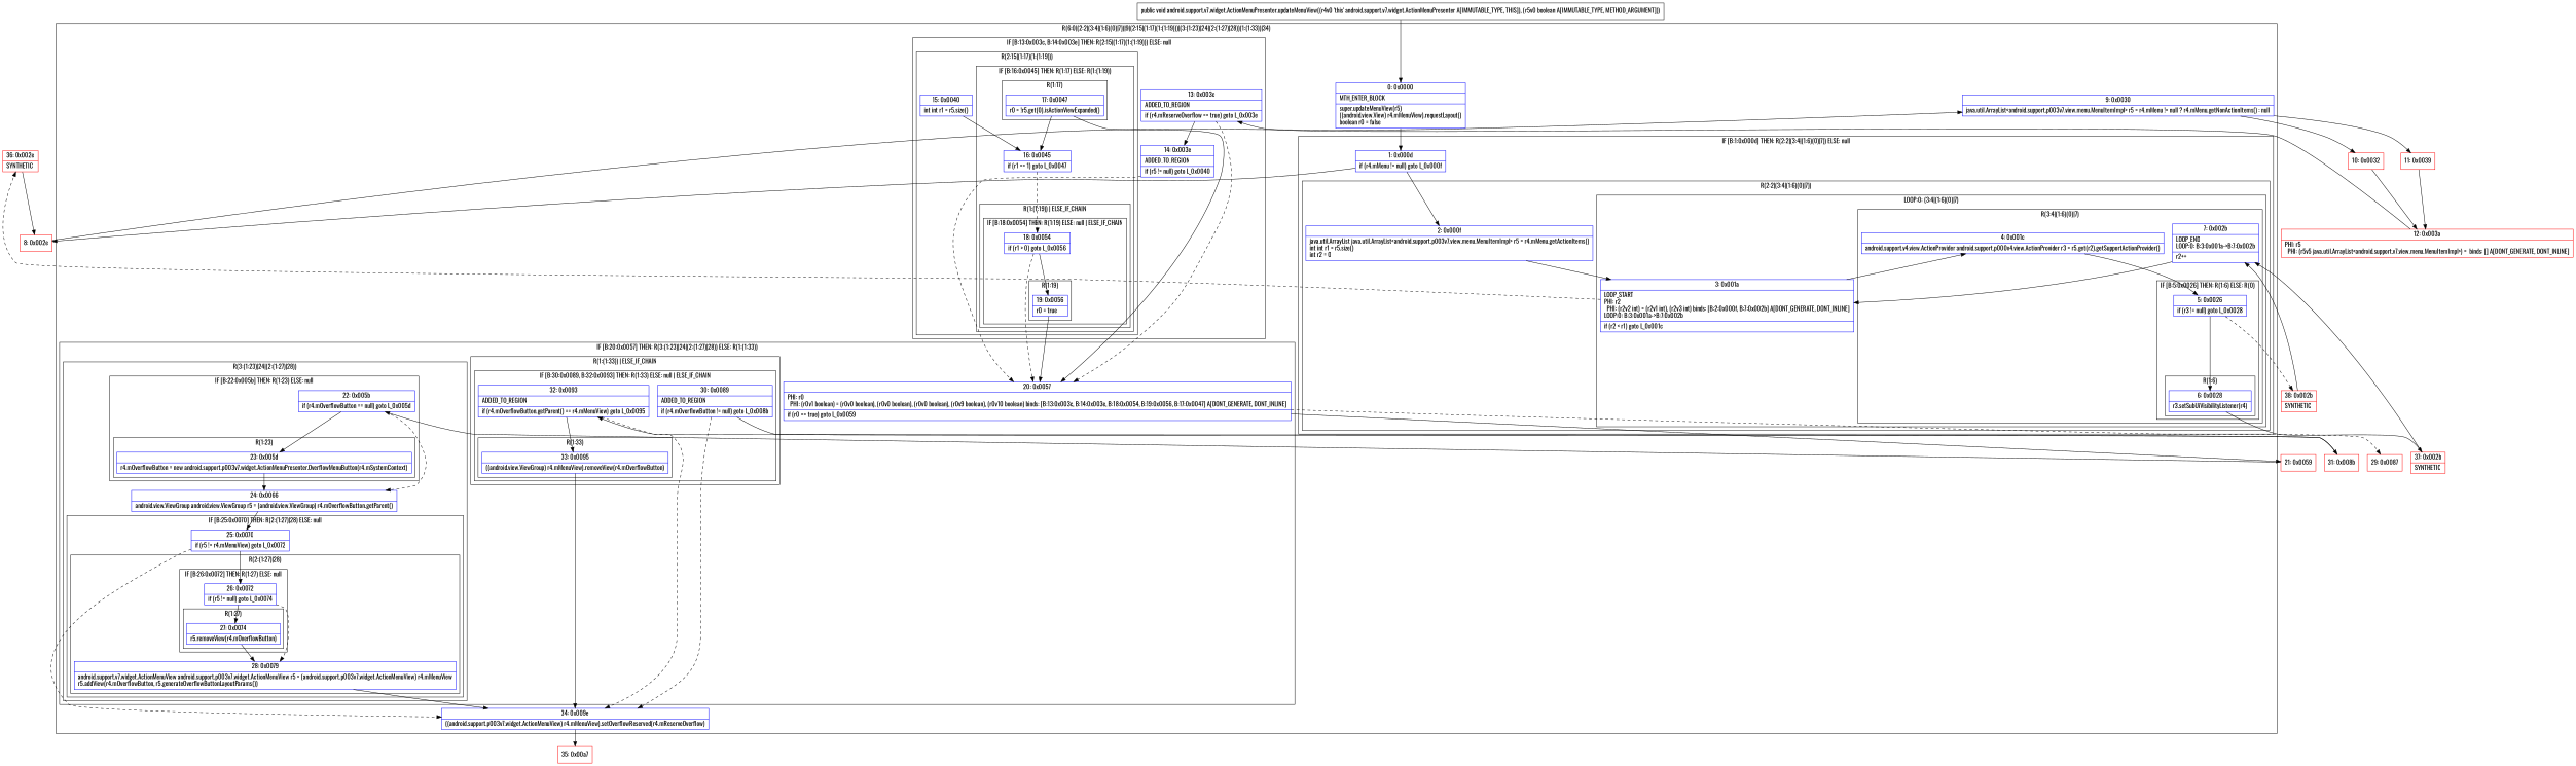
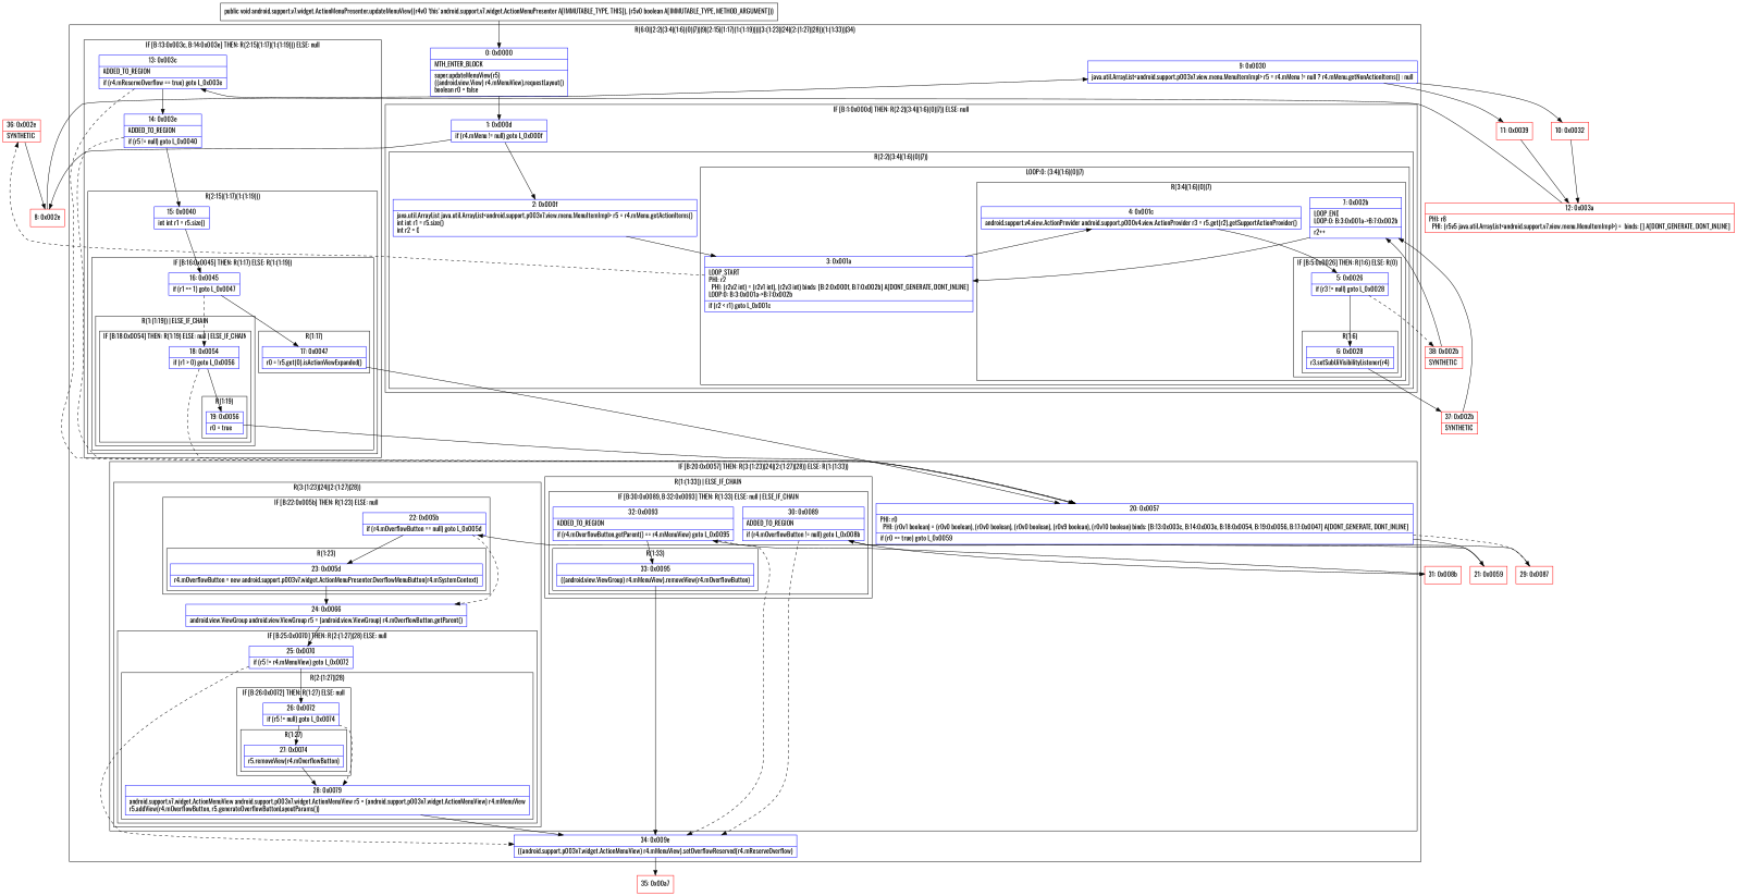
  digraph {
    fontname=Oswald
    node [color=blue fontname=Oswald shape=record]
    edge [fontname=Oswald]
    n1 [label="{6\:\ 0x0028|r3.setSubUiVisibilityListener(r4)\l}"]
    n2 [label="{5\:\ 0x0026|if (r3 != null) goto L_0x0028\l}"]
    n3 [label="{4\:\ 0x001c|android.support.v4.view.ActionProvider android.support.p000v4.view.ActionProvider r3 = r5.get(r2).getSupportActionProvider()\l}"]
    n4 [label="{7\:\ 0x002b|LOOP_END\lLOOP:0: B:3:0x001a\-\>B:7:0x002b\l|r2++\l}"]
    n5 [label="{3\:\ 0x001a|LOOP_START\lPHI: r2 \l  PHI: (r2v2 int) = (r2v1 int), (r2v3 int) binds: [B:2:0x000f, B:7:0x002b] A[DONT_GENERATE, DONT_INLINE]\lLOOP:0: B:3:0x001a\-\>B:7:0x002b\l|if (r2 \< r1) goto L_0x001c\l}"]
    n6 [label="{2\:\ 0x000f|java.util.ArrayList java.util.ArrayList\<android.support.p003v7.view.menu.MenuItemImpl\> r5 = r4.mMenu.getActionItems()\lint int r1 = r5.size()\lint r2 = 0\l}"]
    n7 [label="{1\:\ 0x000d|if (r4.mMenu != null) goto L_0x000f\l}"]
    n8 [label="{17\:\ 0x0047|r0 = !r5.get(0).isActionViewExpanded()\l}"]
    n9 [label="{19\:\ 0x0056|r0 = true\l}"]
    n10 [label="{18\:\ 0x0054|if (r1 \> 0) goto L_0x0056\l}"]
    n11 [label="{16\:\ 0x0045|if (r1 == 1) goto L_0x0047\l}"]
    n12 [label="{15\:\ 0x0040|int int r1 = r5.size()\l}"]
    n13 [label="{13\:\ 0x003c|ADDED_TO_REGION\l|if (r4.mReserveOverflow == true) goto L_0x003e\l}"]
    n14 [label="{14\:\ 0x003e|ADDED_TO_REGION\l|if (r5 != null) goto L_0x0040\l}"]
    n15 [label="{23\:\ 0x005d|r4.mOverflowButton = new android.support.p003v7.widget.ActionMenuPresenter.OverflowMenuButton(r4.mSystemContext)\l}"]
    n16 [label="{22\:\ 0x005b|if (r4.mOverflowButton == null) goto L_0x005d\l}"]
    n17 [label="{27\:\ 0x0074|r5.removeView(r4.mOverflowButton)\l}"]
    n18 [label="{26\:\ 0x0072|if (r5 != null) goto L_0x0074\l}"]
    n19 [label="{28\:\ 0x0079|android.support.v7.widget.ActionMenuView android.support.p003v7.widget.ActionMenuView r5 = (android.support.p003v7.widget.ActionMenuView) r4.mMenuView\lr5.addView(r4.mOverflowButton, r5.generateOverflowButtonLayoutParams())\l}"]
    n20 [label="{25\:\ 0x0070|if (r5 != r4.mMenuView) goto L_0x0072\l}"]
    n21 [label="{24\:\ 0x0066|android.view.ViewGroup android.view.ViewGroup r5 = (android.view.ViewGroup) r4.mOverflowButton.getParent()\l}"]
    n22 [label="{33\:\ 0x0095|((android.view.ViewGroup) r4.mMenuView).removeView(r4.mOverflowButton)\l}"]
    n23 [label="{30\:\ 0x0089|ADDED_TO_REGION\l|if (r4.mOverflowButton != null) goto L_0x008b\l}"]
    n24 [label="{32\:\ 0x0093|ADDED_TO_REGION\l|if (r4.mOverflowButton.getParent() == r4.mMenuView) goto L_0x0095\l}"]
    n25 [label="{20\:\ 0x0057|PHI: r0 \l  PHI: (r0v1 boolean) = (r0v0 boolean), (r0v0 boolean), (r0v0 boolean), (r0v9 boolean), (r0v10 boolean) binds: [B:13:0x003c, B:14:0x003e, B:18:0x0054, B:19:0x0056, B:17:0x0047] A[DONT_GENERATE, DONT_INLINE]\l|if (r0 == true) goto L_0x0059\l}"]
    n26 [label="{0\:\ 0x0000|MTH_ENTER_BLOCK\l|super.updateMenuView(r5)\l((android.view.View) r4.mMenuView).requestLayout()\lboolean r0 = false\l}"]
    n27 [label="{9\:\ 0x0030|java.util.ArrayList\<android.support.p003v7.view.menu.MenuItemImpl\> r5 = r4.mMenu != null ? r4.mMenu.getNonActionItems() : null\l}"]
    n28 [label="{34\:\ 0x009e|((android.support.p003v7.widget.ActionMenuView) r4.mMenuView).setOverflowReserved(r4.mReserveOverflow)\l}"]
    n29 [color=red label="{37\:\ 0x002b|SYNTHETIC\l}"]
    n30 [color=red label="{38\:\ 0x002b|SYNTHETIC\l}"]
    n31 [color=red label="{36\:\ 0x002e|SYNTHETIC\l}"]
    n32 [color=red label="{8\:\ 0x002e}"]
    n33 [color=red label="{31\:\ 0x008b}"]
    n34 [color=red label="{21\:\ 0x0059}"]
    n35 [color=red label="{29\:\ 0x0087}"]
    n36 [color=red label="{10\:\ 0x0032}"]
    n37 [color=red label="{11\:\ 0x0039}"]
    n38 [color=red label="{35\:\ 0x00a7}"]
-   n39 [color=red label="{12\:\ 0x003a|PHI: r5 \l  PHI: (r5v5 java.util.ArrayList\<android.support.v7.view.menu.MenuItemImpl\>) =  binds: [] A[DONT_GENERATE, DONT_INLINE]\l}"]
+   n39 [color=red label="{12\:\ 0x003a|PHI: r8 \l  PHI: (r5v5 java.util.ArrayList\<android.support.v7.view.menu.MenuItemImpl\>) =  binds: [] A[DONT_GENERATE, DONT_INLINE]\l}"]
    n40 [label="{public void android.support.v7.widget.ActionMenuPresenter.updateMenuView((r4v0 'this' android.support.v7.widget.ActionMenuPresenter A[IMMUTABLE_TYPE, THIS]), (r5v0 boolean A[IMMUTABLE_TYPE, METHOD_ARGUMENT])) }" color=""]
    subgraph cluster_1 {
      label="R(6:0|(2:2|(3:4|(1:6)(0)|7))|9|(2:15|(1:17)(1:(1:19)))|(3:(1:23)|24|(2:(1:27)|28))(1:(1:33))|34)"
      n26
      n27
      n28
      subgraph cluster_2 {
        label="IF [B:1:0x000d] THEN: R(2:2|(3:4|(1:6)(0)|7)) ELSE: null"
        n7
        subgraph cluster_3 {
          label="R(2:2|(3:4|(1:6)(0)|7))"
          n6
          subgraph cluster_4 {
            label="LOOP:0: (3:4|(1:6)(0)|7)"
            n5
            subgraph cluster_5 {
              label="R(3:4|(1:6)(0)|7)"
              n3
              n4
              subgraph cluster_6 {
                label="IF [B:5:0x0026] THEN: R(1:6) ELSE: R(0)"
                n2
                subgraph cluster_7 {
                  label="R(1:6)"
                  n1
                }
                subgraph cluster_8 {
                  label="R(0)"
                }
              }
            }
          }
        }
      }
      subgraph cluster_9 {
        label="IF [B:13:0x003c, B:14:0x003e] THEN: R(2:15|(1:17)(1:(1:19))) ELSE: null"
        n13
        n14
        subgraph cluster_10 {
          label="R(2:15|(1:17)(1:(1:19)))"
          n12
          subgraph cluster_11 {
            label="IF [B:16:0x0045] THEN: R(1:17) ELSE: R(1:(1:19))"
            n11
            subgraph cluster_12 {
              label="R(1:17)"
              n8
            }
            subgraph cluster_13 {
              label="R(1:(1:19)) | ELSE_IF_CHAIN\l"
              subgraph cluster_14 {
                label="IF [B:18:0x0054] THEN: R(1:19) ELSE: null | ELSE_IF_CHAIN\l"
                n10
                subgraph cluster_15 {
                  label="R(1:19)"
                  n9
                }
              }
            }
          }
        }
      }
      subgraph cluster_16 {
        label="IF [B:20:0x0057] THEN: R(3:(1:23)|24|(2:(1:27)|28)) ELSE: R(1:(1:33))"
        n25
        subgraph cluster_17 {
          label="R(3:(1:23)|24|(2:(1:27)|28))"
          n21
          subgraph cluster_18 {
            label="IF [B:22:0x005b] THEN: R(1:23) ELSE: null"
            n16
            subgraph cluster_19 {
              label="R(1:23)"
              n15
            }
          }
          subgraph cluster_20 {
            label="IF [B:25:0x0070] THEN: R(2:(1:27)|28) ELSE: null"
            n20
            subgraph cluster_21 {
              label="R(2:(1:27)|28)"
              n19
              subgraph cluster_22 {
                label="IF [B:26:0x0072] THEN: R(1:27) ELSE: null"
                n18
                subgraph cluster_23 {
                  label="R(1:27)"
                  n17
                }
              }
            }
          }
        }
        subgraph cluster_24 {
          label="R(1:(1:33)) | ELSE_IF_CHAIN\l"
          subgraph cluster_25 {
            label="IF [B:30:0x0089, B:32:0x0093] THEN: R(1:33) ELSE: null | ELSE_IF_CHAIN\l"
            n23
            n24
            subgraph cluster_26 {
              label="R(1:33)"
              n22
            }
          }
        }
      }
    }
    n1 -> n29
    n2 -> n1
    n2 -> n30 [style=dashed]
    n3 -> n2
    n4 -> n5
    n5 -> n3
    n5 -> n31 [style=dashed]
    n6 -> n5
    n7 -> n6
    n7 -> n32 [style=solid]
    n8 -> n25
    n9 -> n25
    n10 -> n9
    n10 -> n25 [style=dashed]
-   n8 -> n11
+   n11 -> n8
    n11 -> n10 [style=dashed]
    n12 -> n11
    n13 -> n14
    n13 -> n25 [style=dashed]
+   n14 -> n12
    n14 -> n25 [style=dashed]
    n15 -> n21
    n16 -> n15
    n16 -> n21 [style=dashed]
    n17 -> n19
    n18 -> n17
    n18 -> n19 [style=dashed]
    n19 -> n28
    n20 -> n18
    n20 -> n28 [style=dashed]
    n21 -> n20
    n22 -> n28
    n23 -> n28 [style=dashed]
    n23 -> n33
    n24 -> n22
    n24 -> n28 [style=dashed]
    n25 -> n34
    n25 -> n35 [style=dashed]
    n26 -> n7
    n27 -> n36
    n27 -> n37
    n28 -> n38
    n29 -> n4
    n30 -> n4
    n31 -> n32
    n32 -> n27
    n33 -> n24
    n34 -> n16
+   n35 -> n23
    n36 -> n39
    n37 -> n39
    n39 -> n13
    n40 -> n26
  }
